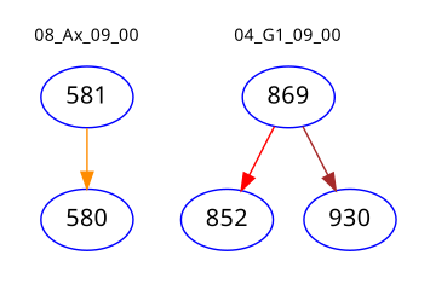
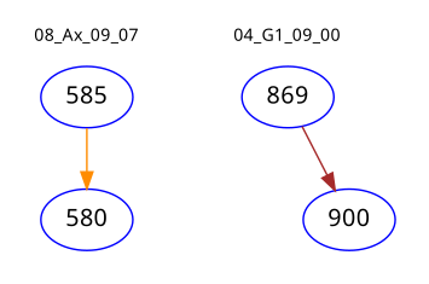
  digraph {
    fontname="Noto Sans"
    node [color=blue fontname="Noto Sans"]
    edge [fontname="Noto Sans"]
-   n1 [label=581]
+   n1 [label=585]
    n2 [label=580]
    n3 [label=869]
-   n4 [label=852]
-   n5 [label=930]
+   n5 [label=900]
    subgraph cluster_1 {
      color=white
      fontsize=10
-     label="08_Ax_09_00"
+     label="08_Ax_09_07"
      n1
      n2
    }
    subgraph cluster_2 {
      color=white
      fontsize=10
      label="04_G1_09_00"
      n3
-     n4
      n5
    }
    n1 -> n2 [color=darkorange]
-   n3 -> n4 [color=red]
    n3 -> n5 [color=brown]
  }
